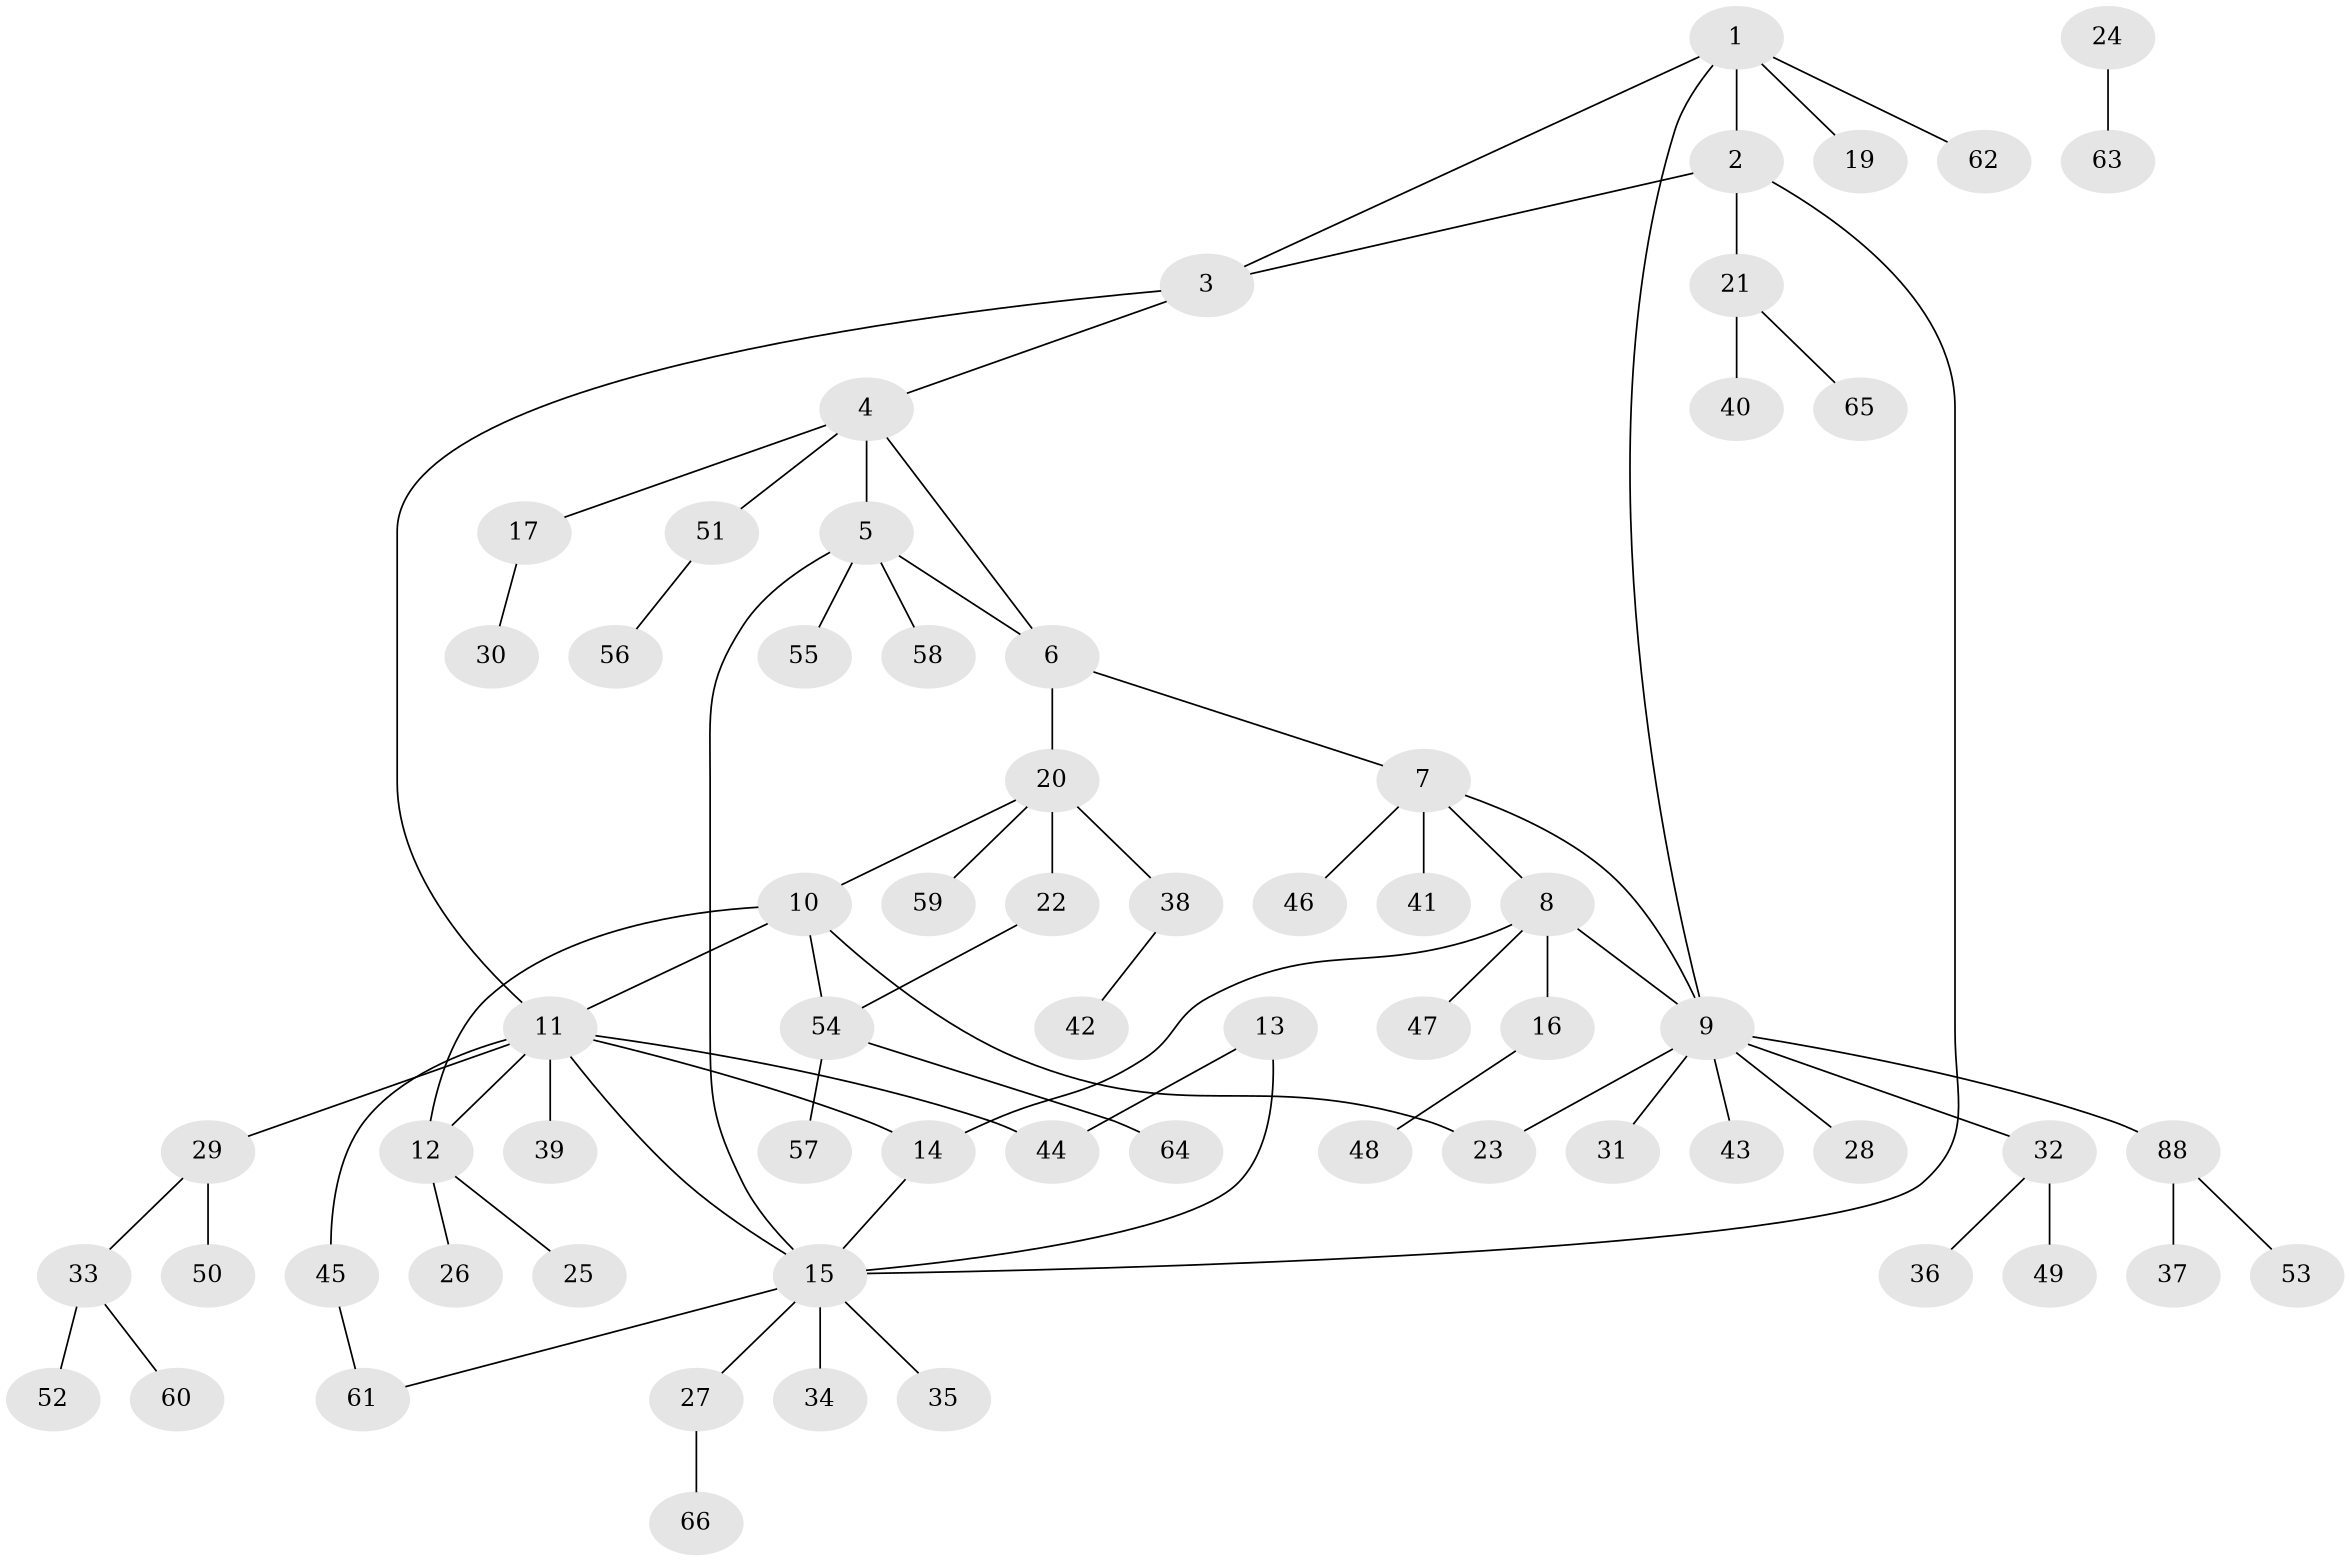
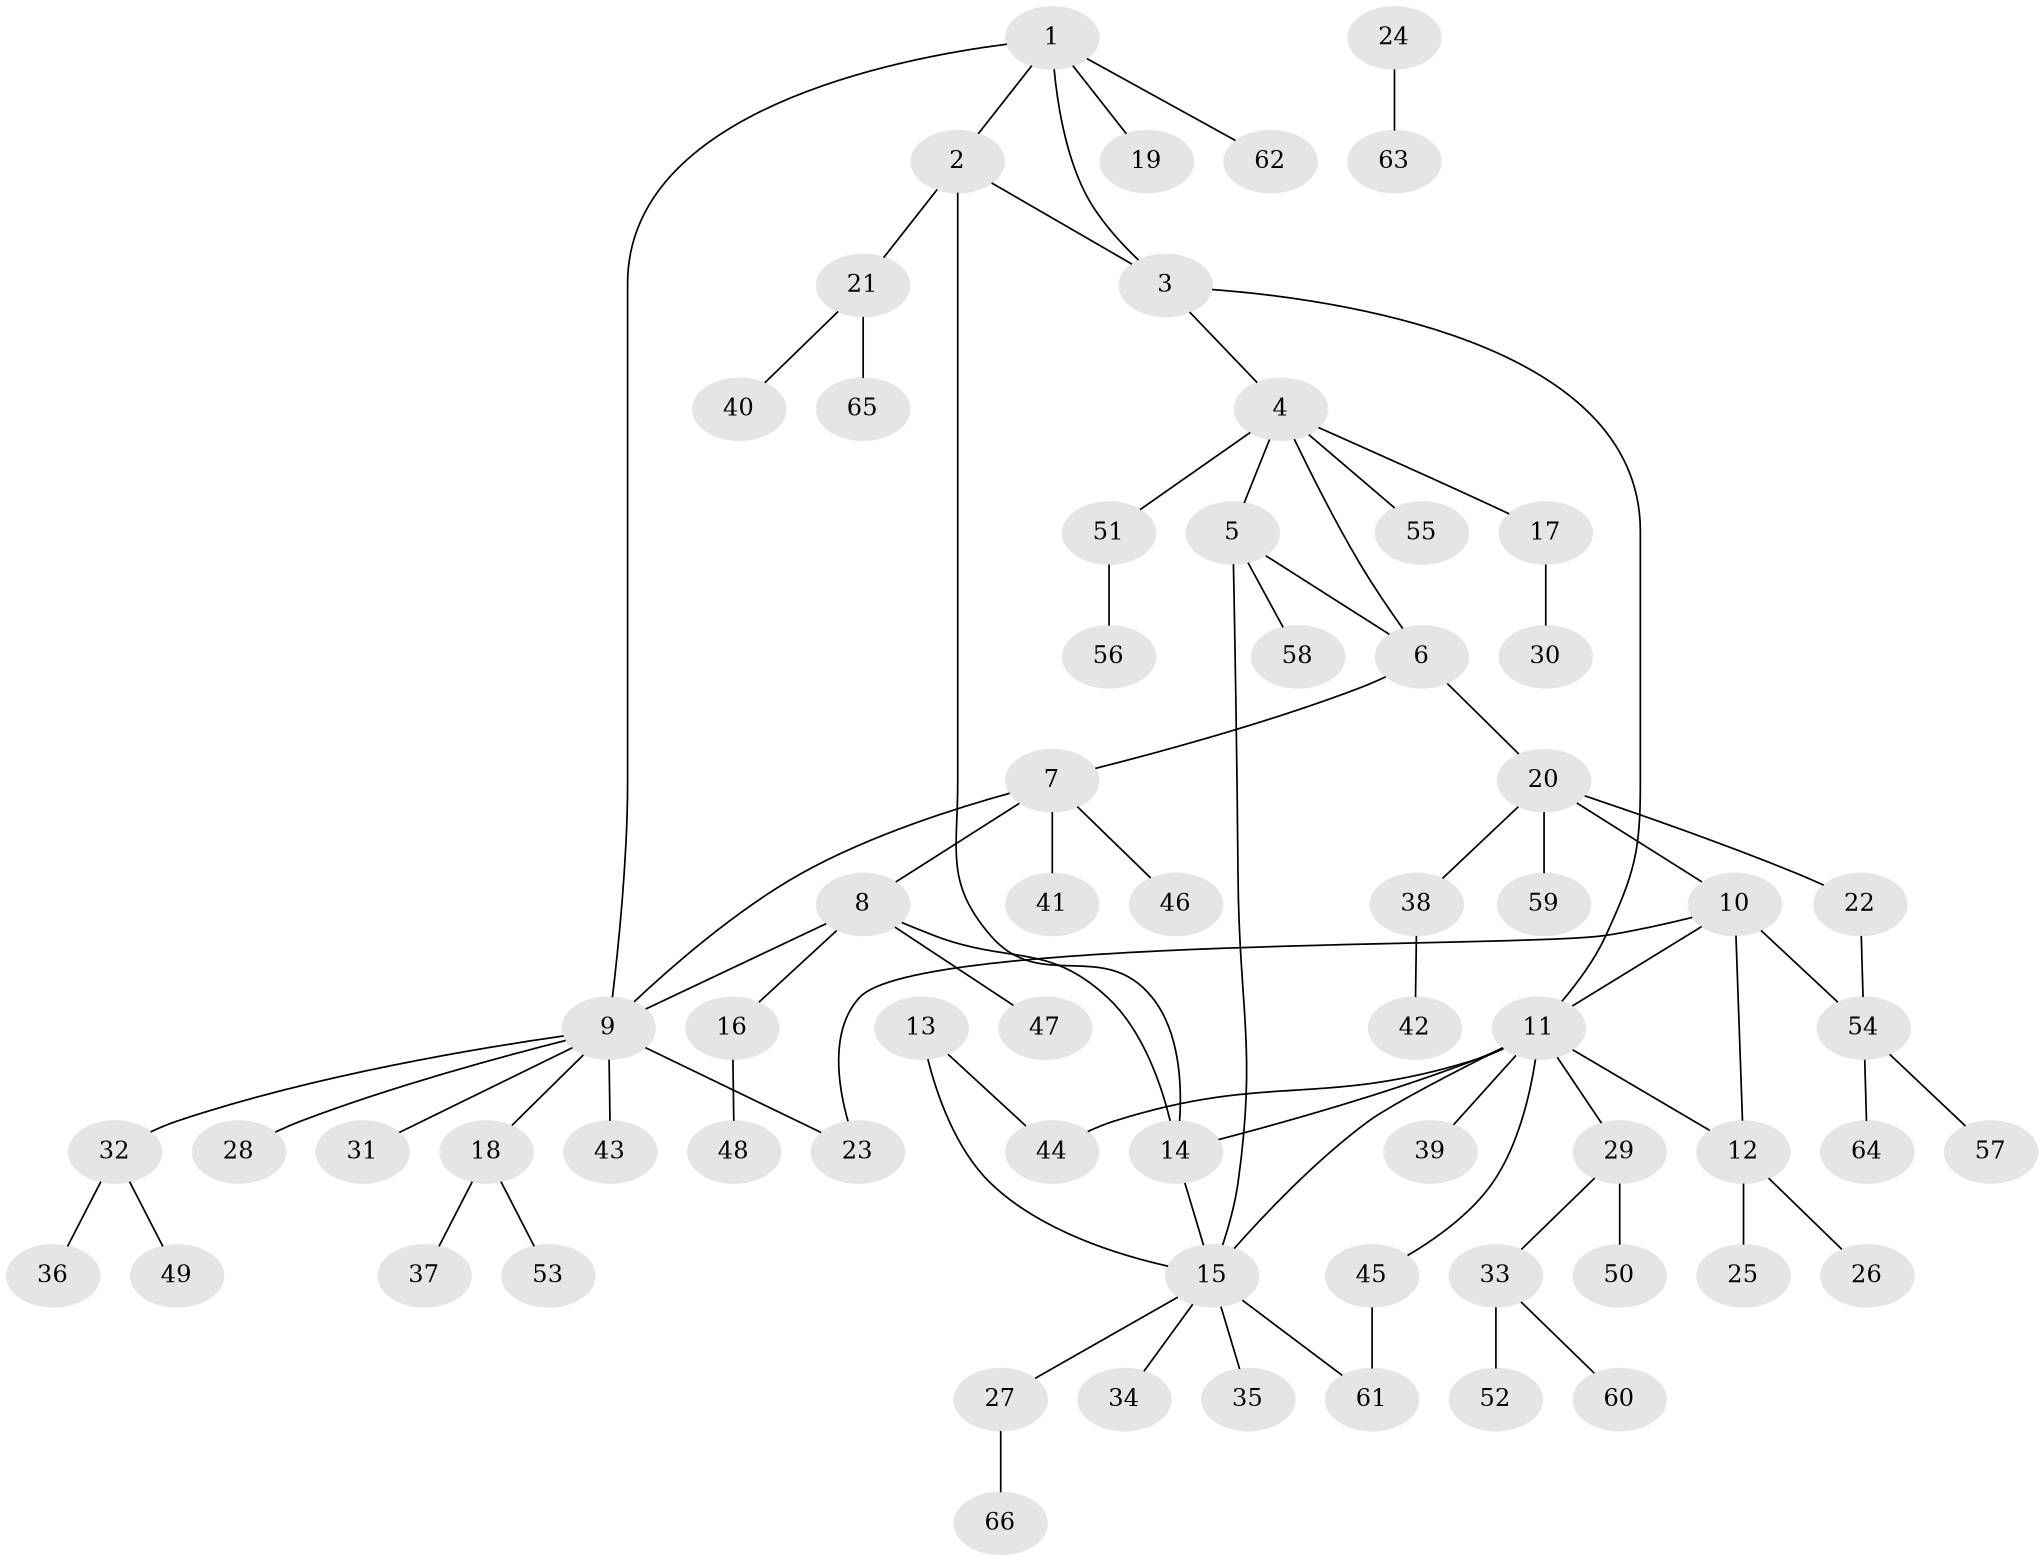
  graph {
    node [color=gray90 style=filled]
    1
    2
    3
    9
    19
    62
    15
    21
    4
    11
-   18 [label=88]
+   18
    23
    28
    31
    32
    43
    27
    34
    35
    61
    40
    65
    5
    6
    17
    51
    14
    12
    29
    39
    44
    45
    55
    58
    7
    20
    30
    56
    8
    41
    46
    10
    54
    22
    38
    59
    16
    47
    48
    25
    26
    37
    53
    36
    49
    57
    64
    33
    50
    13
    66
    42
    24
    63
    52
    60
    1 -- 2
    1 -- 3
    1 -- 9
    1 -- 19
    1 -- 62
    2 -- 3
-   2 -- 15
+   2 -- 14
    2 -- 21
    3 -- 4
    3 -- 11
    9 -- 18
    9 -- 23
    9 -- 28
    9 -- 31
    9 -- 32
    9 -- 43
    15 -- 27
    15 -- 34
    15 -- 35
    15 -- 61
    21 -- 40
    21 -- 65
    4 -- 5
    4 -- 6
    4 -- 17
    4 -- 51
    11 -- 15
    11 -- 14
    11 -- 12
    11 -- 29
    11 -- 39
    11 -- 44
    11 -- 45
    18 -- 37
    18 -- 53
    32 -- 36
    32 -- 49
    27 -- 66
    5 -- 15
    5 -- 6
-   5 -- 55
+   4 -- 55
    5 -- 58
    6 -- 7
    6 -- 20
    17 -- 30
    51 -- 56
    14 -- 15
    12 -- 25
    12 -- 26
    29 -- 33
    29 -- 50
    45 -- 61
    7 -- 9
    7 -- 8
    7 -- 41
    7 -- 46
    20 -- 10
    20 -- 22
    20 -- 38
    20 -- 59
    8 -- 9
    8 -- 14
    8 -- 16
    8 -- 47
    10 -- 11
    10 -- 23
    10 -- 12
    10 -- 54
    54 -- 57
    54 -- 64
    22 -- 54
    38 -- 42
    16 -- 48
    33 -- 52
    33 -- 60
    13 -- 15
    13 -- 44
    24 -- 63
  }
